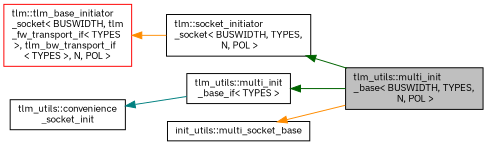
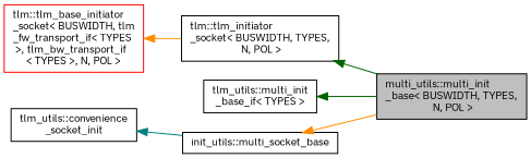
  digraph {
    fontname="IBM Plex Sans"
    rankdir=LR
    node [color=black fillcolor=white fontname="IBM Plex Sans" fontsize=10 shape=record style=filled]
    edge [color=darkgreen dir=back fontname="IBM Plex Sans" fontsize=10 labelfontname=FreeSans labelfontsize=10 style=solid]
-   n1 [fillcolor=grey75 fontcolor=black height=0.2 label="tlm_utils::multi_init\l_base\< BUSWIDTH, TYPES,\l N, POL \>" width=0.4]
-   n2 [height=0.2 label="tlm::socket_initiator\l_socket\< BUSWIDTH, TYPES,\l N, POL \>" width=0.4]
+   n1 [fillcolor=grey75 fontcolor=black height=0.2 label="multi_utils::multi_init\l_base\< BUSWIDTH, TYPES,\l N, POL \>" width=0.4]
+   n2 [height=0.2 label="tlm::tlm_initiator\l_socket\< BUSWIDTH, TYPES,\l N, POL \>" width=0.4]
    n3 [color=red height=0.2 label="tlm::tlm_base_initiator\l_socket\< BUSWIDTH, tlm\l_fw_transport_if\< TYPES\l \>, tlm_bw_transport_if\l\< TYPES \>, N, POL \>" width=0.4]
    n4 [height=0.2 label="tlm_utils::multi_init\l_base_if\< TYPES \>" width=0.4]
    n5 [height=0.2 label="init_utils::multi_socket_base" width=0.4]
    n6 [height=0.2 label="tlm_utils::convenience\l_socket_init" width=0.4]
    n2 -> n1
    n3 -> n2 [color=darkorange]
    n4 -> n1
    n5 -> n1 [color=darkorange]
-   n6 -> n4 [color=teal]
+   n6 -> n5 [color=teal]
  }
